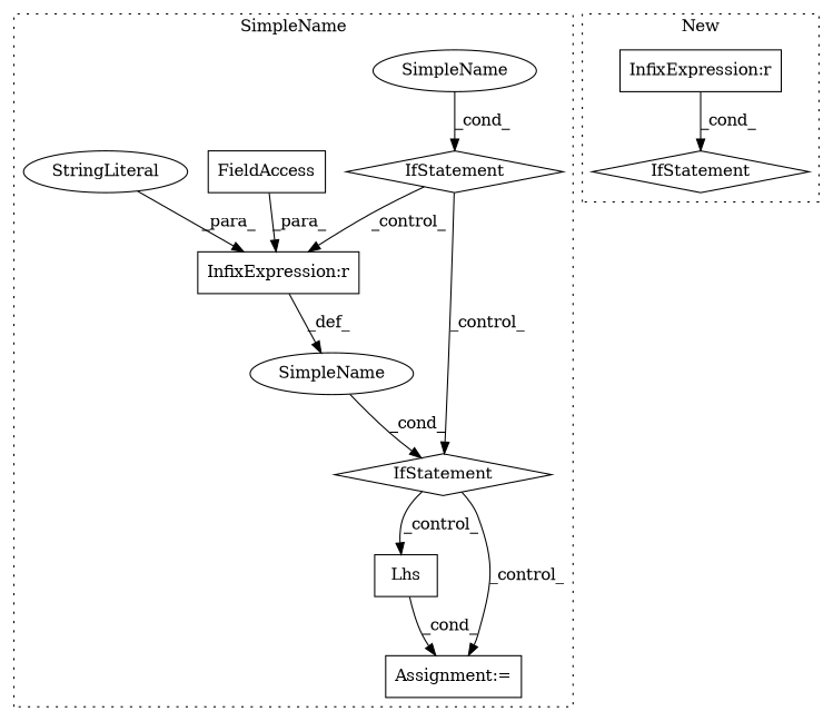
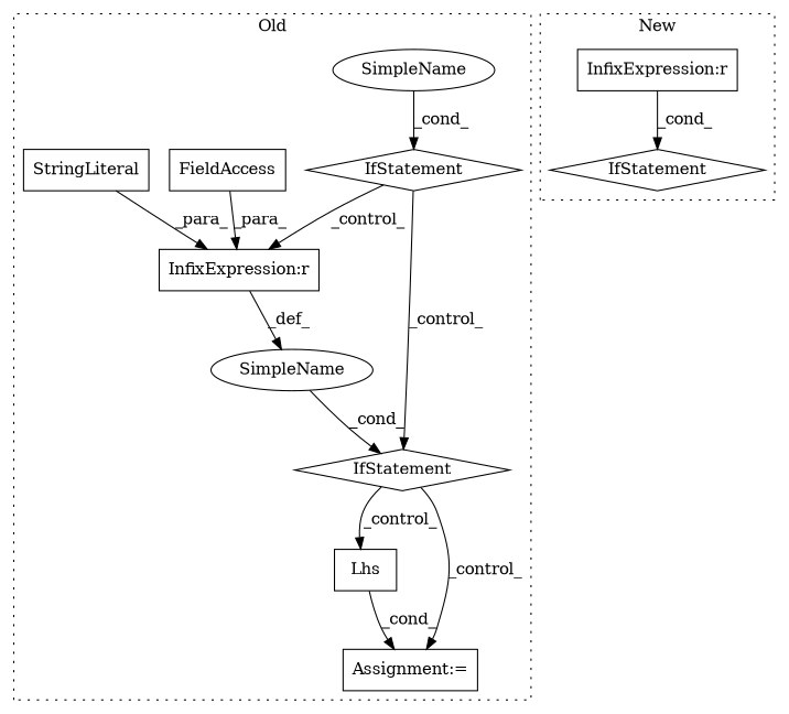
  digraph {
    node [a=25 l="4,2" shape=box]
    n1 [a=32 l="4,1" label=Lhs s="4955,4985"]
    n2 [a=42 label=SimpleName shape=ellipse l=""]
    n3 [a=27 l=4 label="InfixExpression:r" s=4904]
    n4 [a=22 l=23 label=FieldAccess s=4881]
    n5 [label=IfStatement s="4365,4452" shape=diamond]
    n6 [a=42 label=SimpleName shape=ellipse l=""]
    n7 [a=7 l=1 label="Assignment:=" s=4954]
    n8 [label=IfStatement s="4877,4913" shape=diamond]
-   n9 [a=45 l=5 label=StringLiteral s=4908 shape=ellipse]
+   n9 [a=45 l=5 label=StringLiteral s=4908]
    n10 [label=IfStatement s="4162,4203" shape=diamond]
    n11 [a=27 l=4 label="InfixExpression:r" s=4195]
    subgraph cluster_1 {
-     label=SimpleName
+     label=Old
      style=dotted
      n1
      n2
      n3
      n4
      n5
      n6
      n7
      n8
      n9
    }
    subgraph cluster_2 {
      label=New
      style=dotted
      n10
      n11
    }
    n1 -> n7 [label=_cond_]
    n2 -> n5 [label=_cond_]
    n3 -> n6 [label=_def_]
    n4 -> n3 [label=_para_]
    n5 -> n3 [label=_control_]
    n5 -> n8 [label=_control_]
    n6 -> n8 [label=_cond_]
    n8 -> n1 [label=_control_]
    n8 -> n7 [label=_control_]
    n9 -> n3 [label=_para_]
    n11 -> n10 [label=_cond_]
  }
